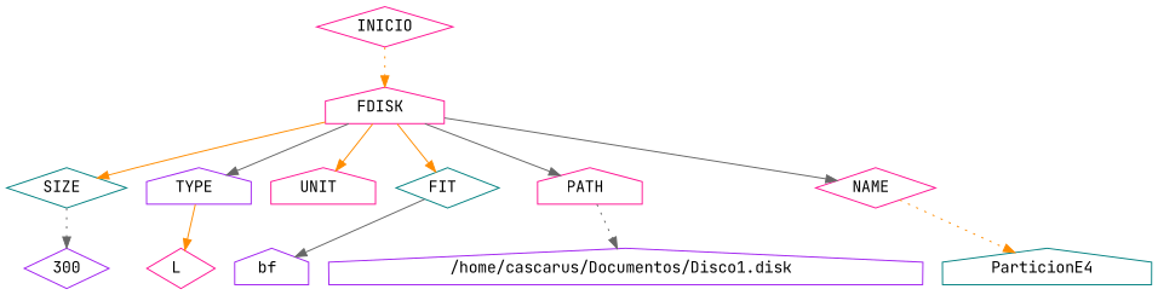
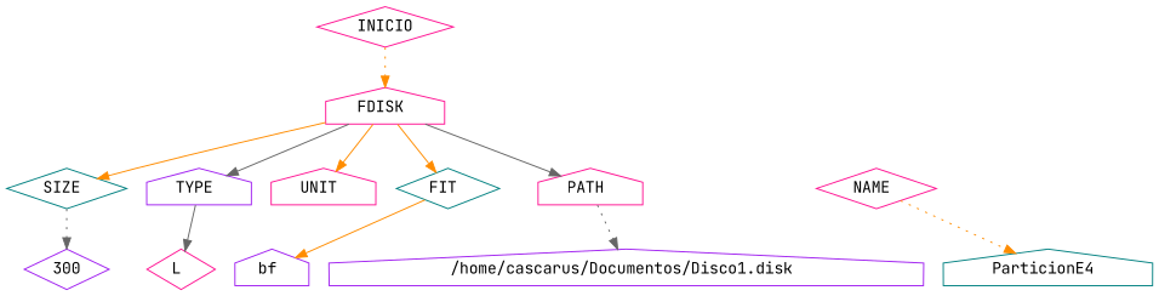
  digraph {
    fontname="JetBrains Mono"
    node [color=deeppink fontname="JetBrains Mono" shape=house]
    edge [color=darkorange fontname="JetBrains Mono" style=solid]
    n1 [label=INICIO shape=diamond]
    n2 [label="FDISK "]
    n3 [color=teal label="SIZE " shape=diamond]
    n4 [color=purple label="TYPE "]
    n5 [label="UNIT "]
    n6 [color=teal label="FIT " shape=diamond]
    n7 [label="PATH "]
    n8 [label="NAME " shape=diamond]
    n9 [color=purple label=300 shape=diamond]
    n10 [label="L " shape=diamond]
    n11 [color=purple label="bf "]
    n12 [color=purple label="/home/cascarus/Documentos/Disco1.disk "]
    n13 [color=teal label="ParticionE4 "]
    n1 -> n2 [style=dotted]
    n2 -> n3
    n2 -> n4 [color=gray40]
    n2 -> n5
    n2 -> n6
    n2 -> n7 [color=gray40]
-   n2 -> n8 [color=gray40]
    n3 -> n9 [color=gray40 style=dotted]
-   n4 -> n10
-   n6 -> n11 [color=gray40]
+   n4 -> n10 [color=gray40]
+   n6 -> n11
    n7 -> n12 [color=gray40 style=dotted]
    n8 -> n13 [style=dotted]
  }
